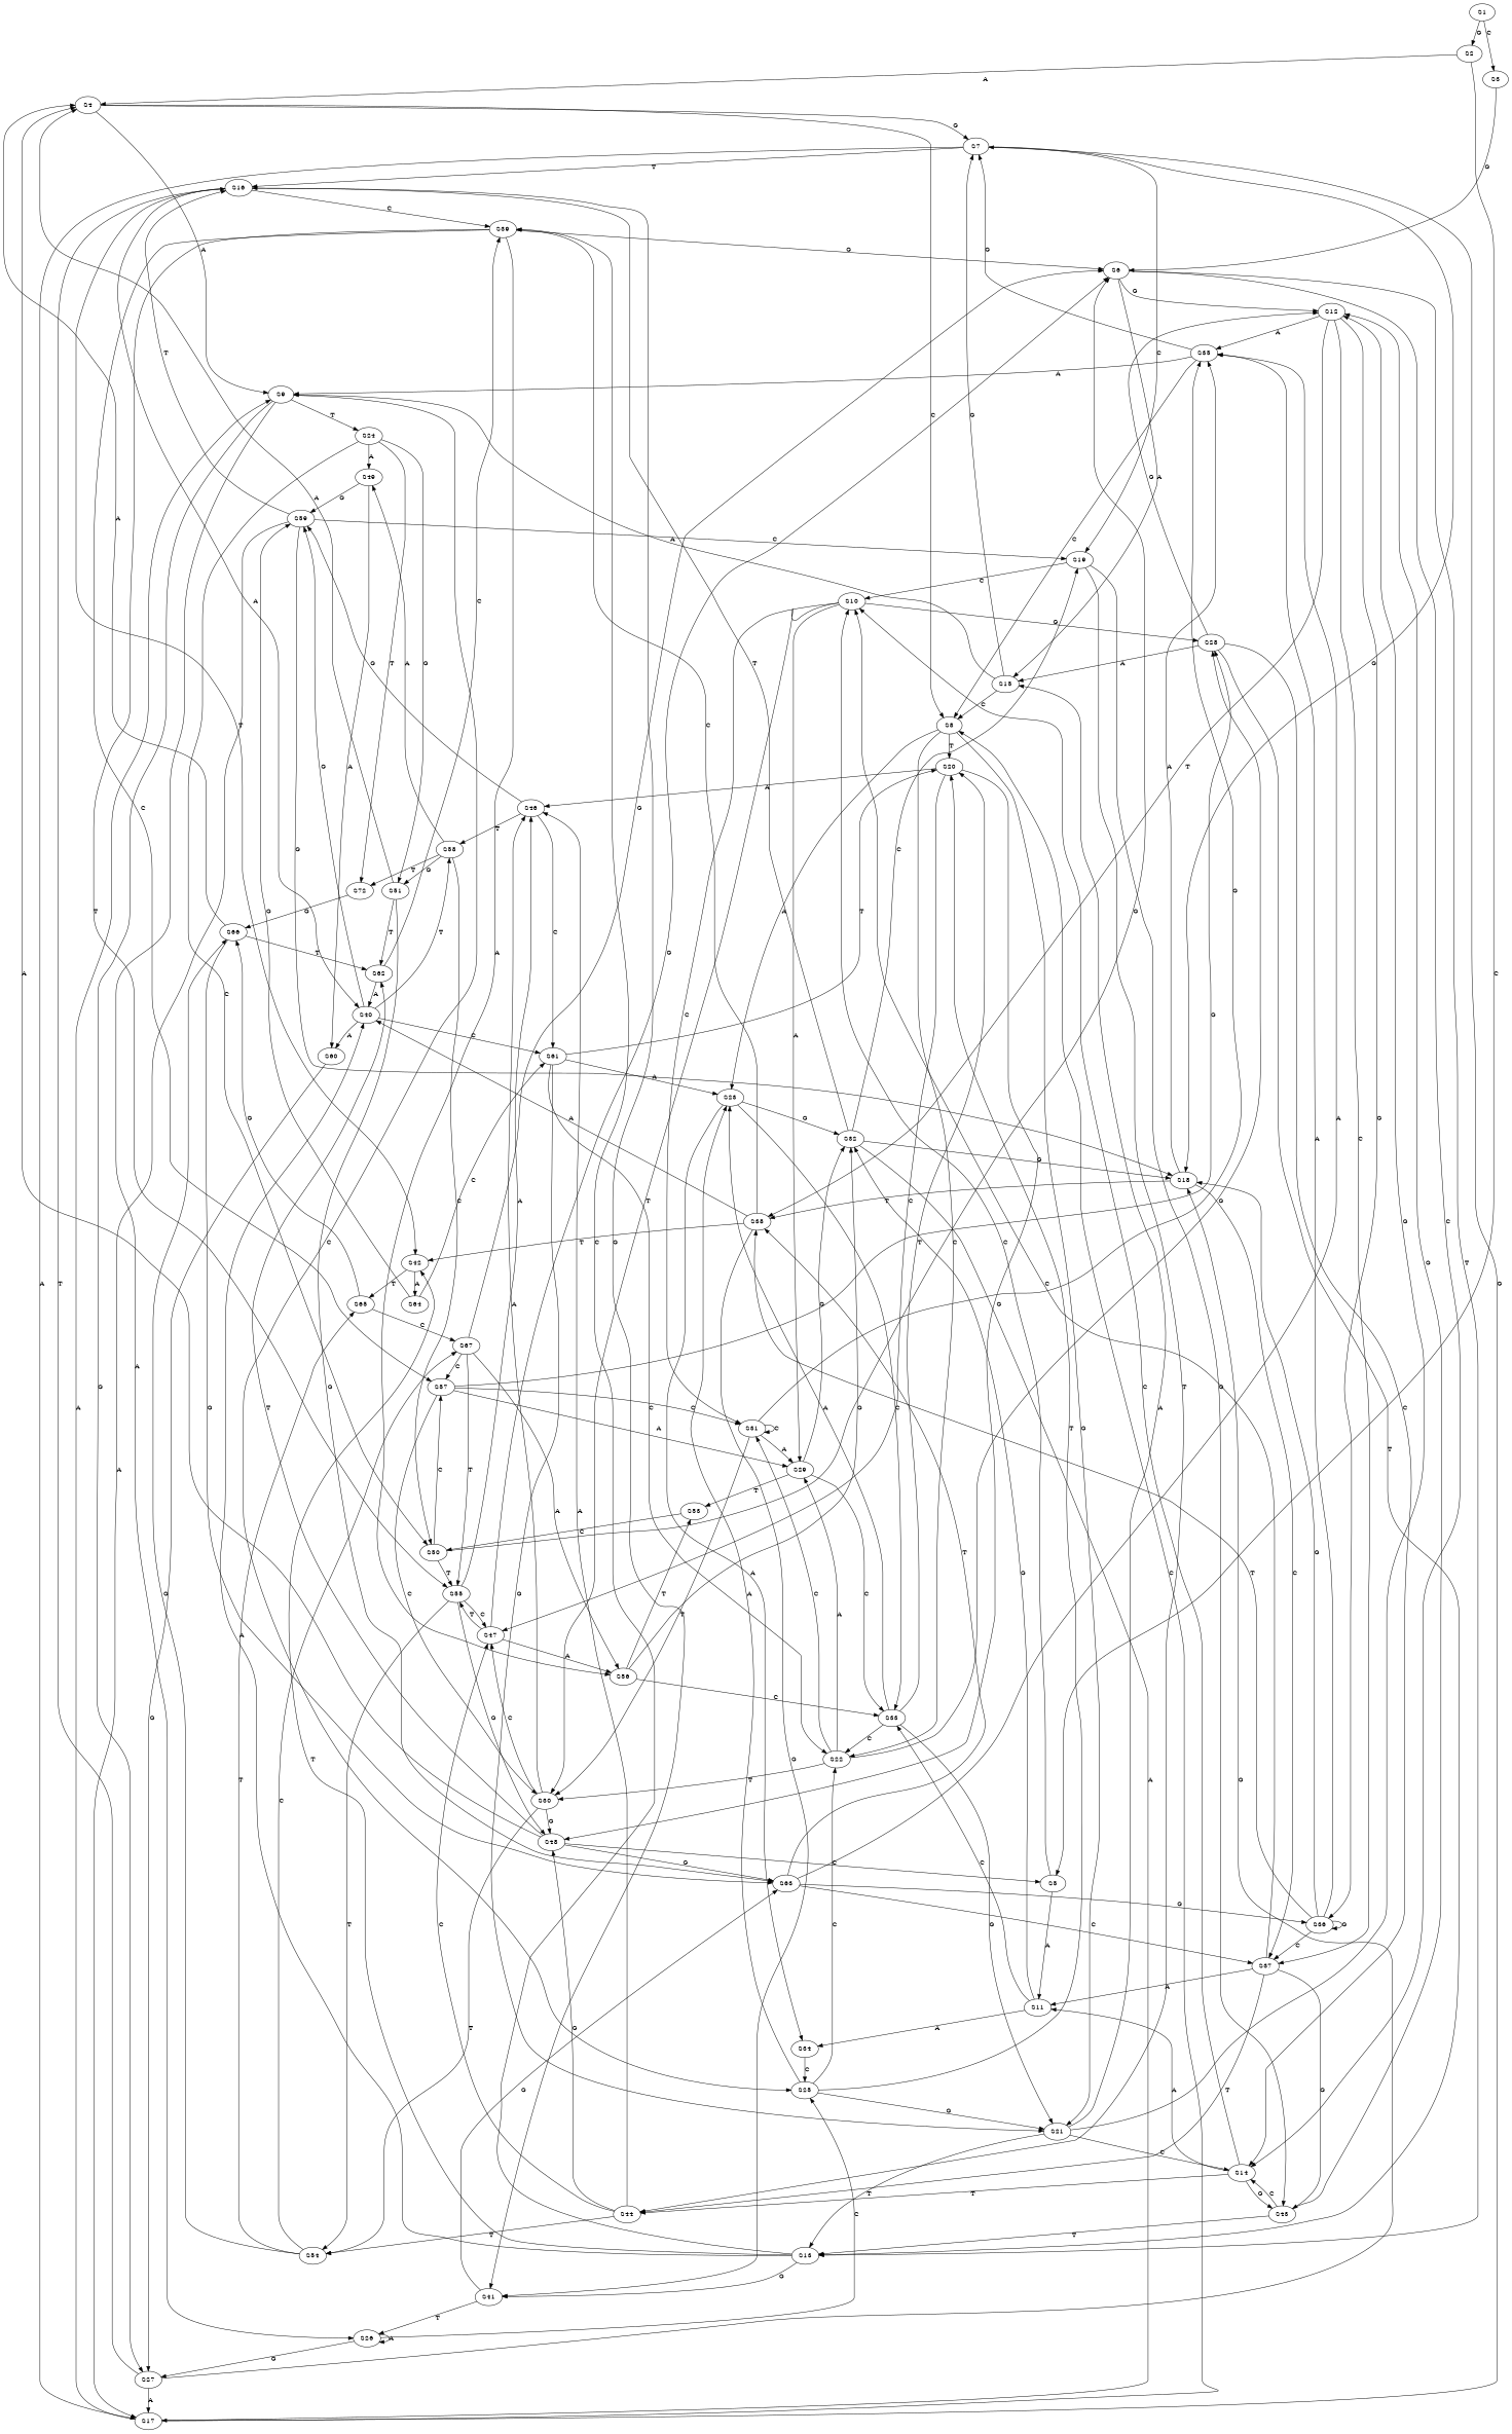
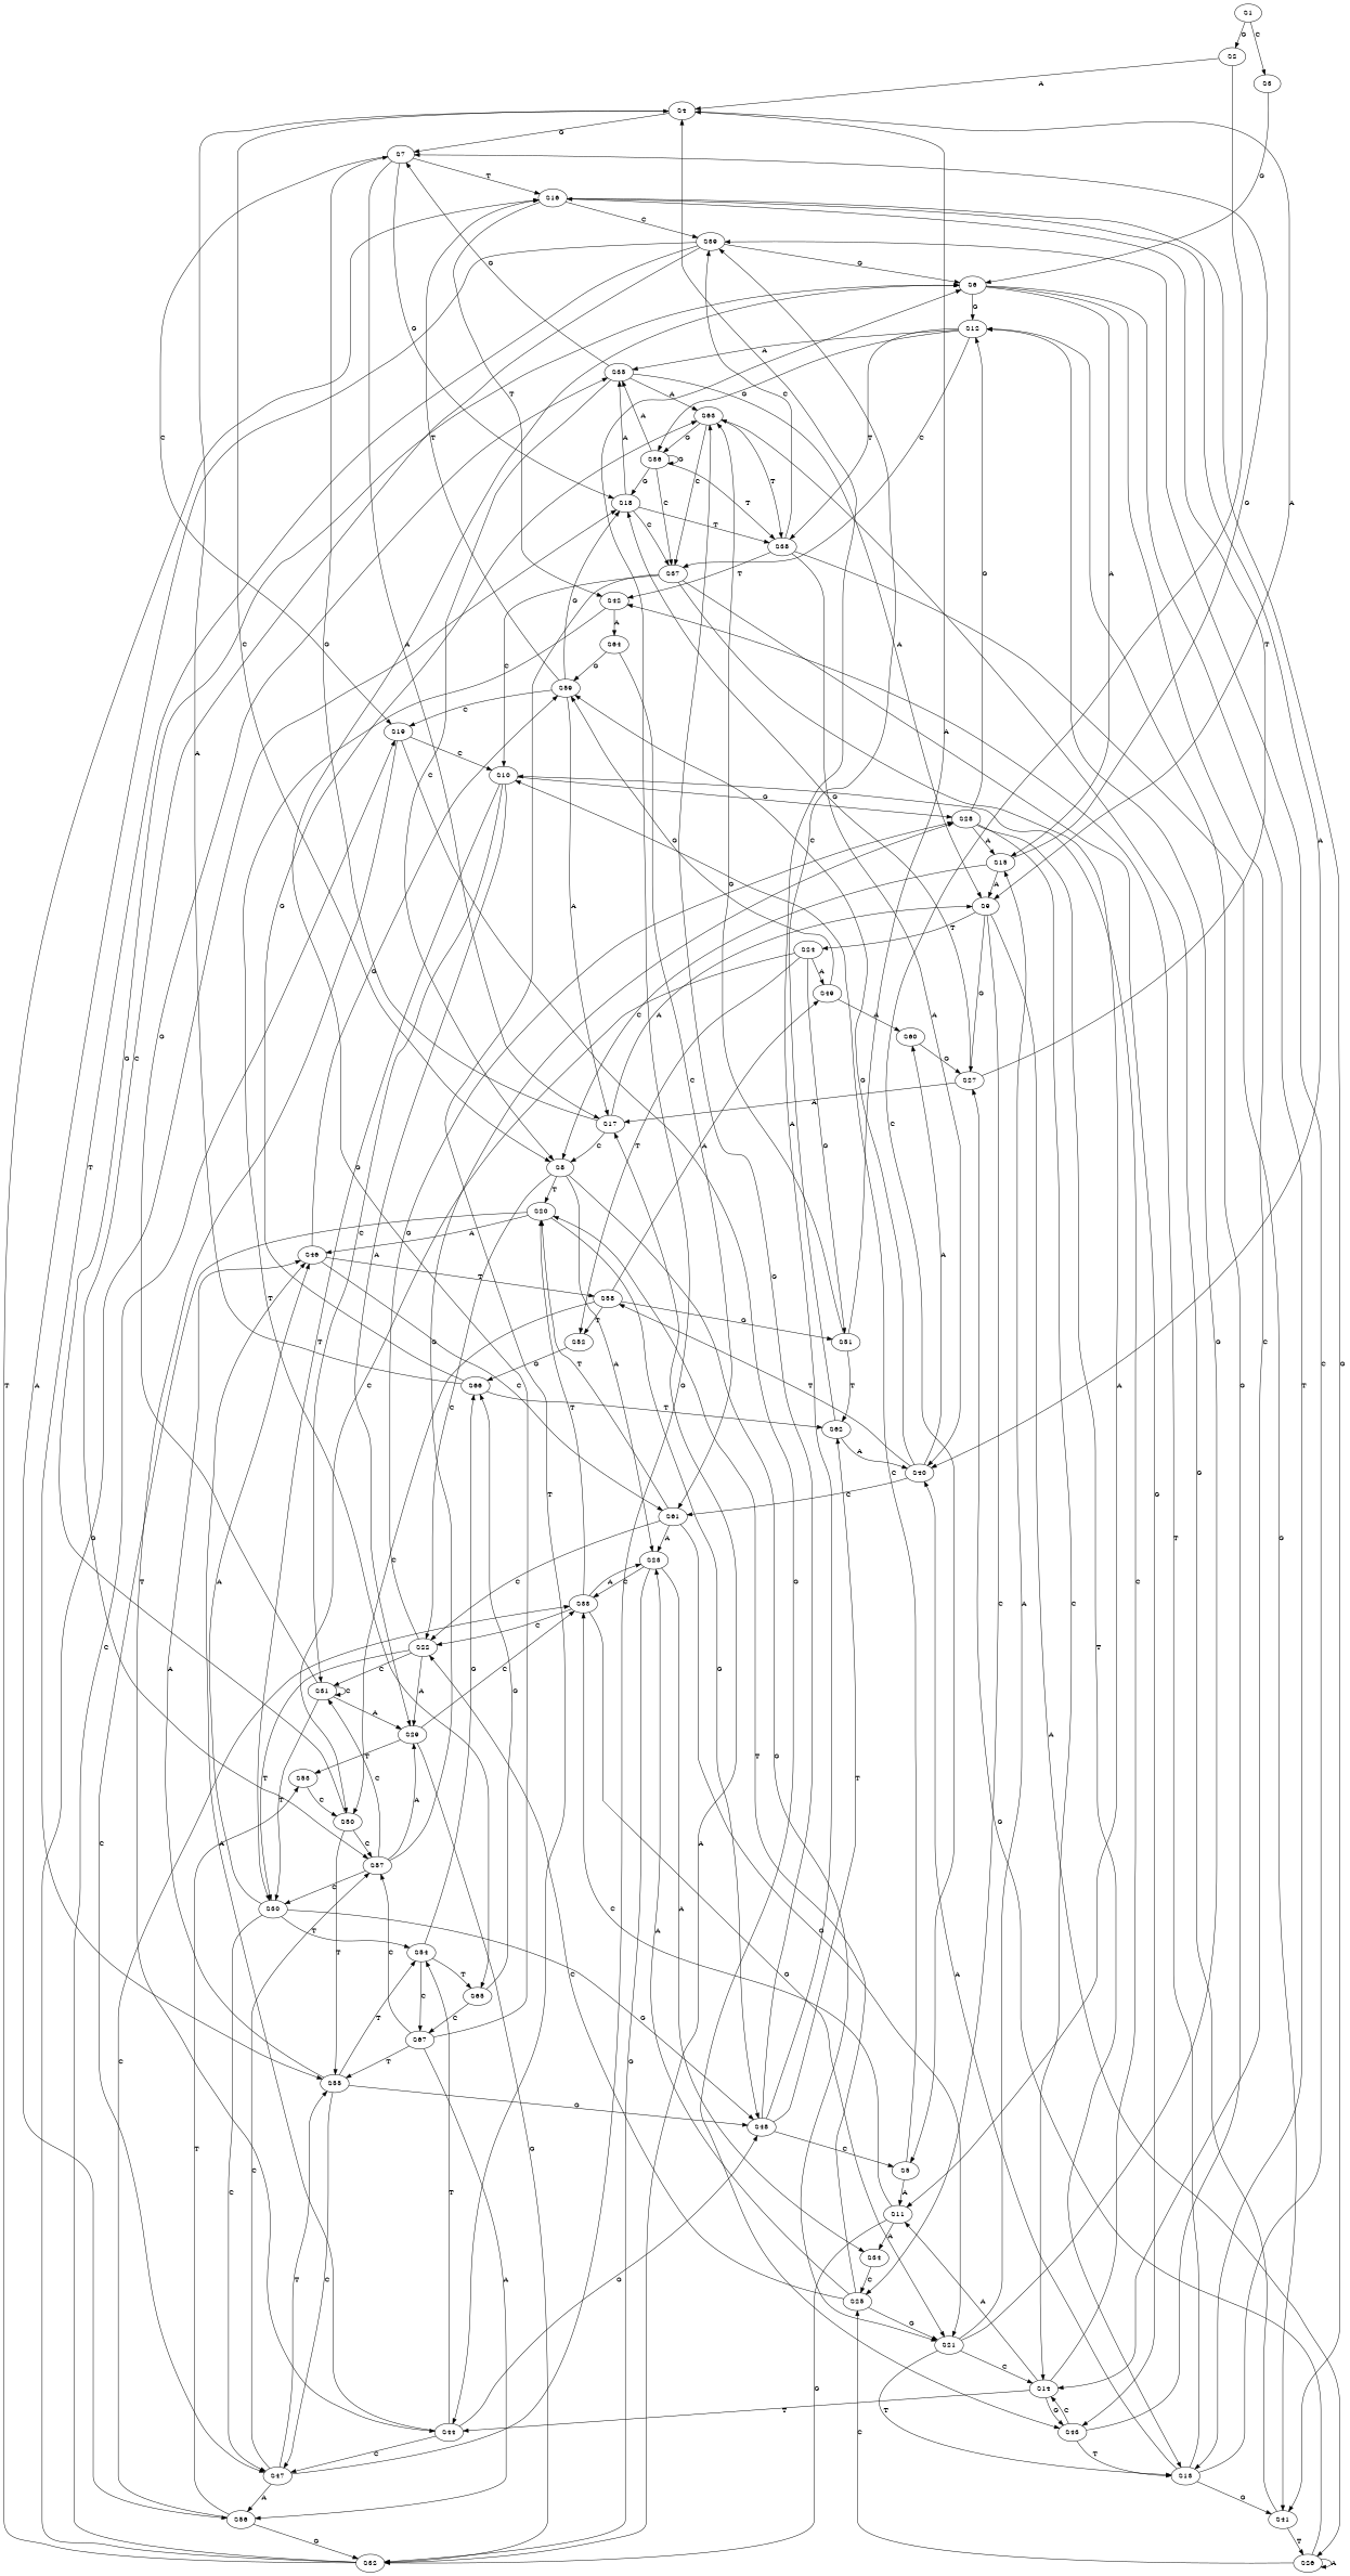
  strict digraph {
    S1
    S2
    S3
    S4
    S5
    S6
    S7
    S8
    S9
    S10
    S11
    S12
    S13
    S14
    S15
    S16
    S17
    S18
    S19
    S20
    S21
    S22
    S23
    S24
    S25
    S26
    S27
    S28
    S29
    S30
    S31
    S32
    S33
    S34
    S35
    S36
    S37
    S38
    S39
    S40
    S41
    S42
    S43
    S44
    S46
    S47
    S48
    S49
    S50
    S51
-   S52 [label=S72]
+   S52
    S53
    S54
    S55
    S56
    S57
    S58
    S59
    S60
    S61
    S63
    S64
    S65
    S62
    S66
    S67
    S1 -> S2 [label=G]
    S1 -> S3 [label=C]
    S2 -> S4 [label=A]
    S2 -> S5 [label=C]
    S3 -> S6 [label=G]
    S4 -> S7 [label=G]
    S4 -> S8 [label=C]
    S4 -> S9 [label=A]
    S5 -> S10 [label=C]
    S5 -> S11 [label=A]
    S6 -> S12 [label=G]
    S6 -> S13 [label=T]
    S6 -> S14 [label=C]
    S6 -> S15 [label=A]
    S7 -> S16 [label=T]
    S7 -> S17 [label=A]
    S7 -> S18 [label=G]
    S7 -> S19 [label=C]
    S8 -> S20 [label=T]
    S8 -> S21 [label=G]
    S8 -> S22 [label=C]
    S8 -> S23 [label=A]
    S9 -> S24 [label=T]
    S9 -> S25 [label=C]
    S9 -> S26 [label=A]
    S9 -> S27 [label=G]
    S10 -> S28 [label=G]
    S10 -> S29 [label=A]
    S10 -> S30 [label=T]
    S10 -> S31 [label=C]
    S11 -> S32 [label=G]
    S11 -> S33 [label=C]
    S11 -> S34 [label=A]
    S12 -> S35 [label=A]
    S12 -> S36 [label=G]
    S12 -> S37 [label=C]
    S12 -> S38 [label=T]
    S13 -> S39 [label=C]
    S13 -> S40 [label=A]
    S13 -> S41 [label=G]
    S13 -> S42 [label=T]
    S14 -> S10 [label=C]
    S14 -> S11 [label=A]
    S14 -> S43 [label=G]
    S14 -> S44 [label=T]
    S15 -> S7 [label=G]
    S15 -> S8 [label=C]
    S15 -> S9 [label=A]
    S16 -> S39 [label=C]
    S16 -> S40 [label=A]
    S16 -> S41 [label=G]
    S16 -> S42 [label=T]
    S17 -> S7 [label=G]
    S17 -> S8 [label=C]
    S17 -> S9 [label=A]
    S18 -> S35 [label=A]
    S18 -> S37 [label=C]
    S18 -> S38 [label=T]
    S19 -> S10 [label=C]
    S19 -> S43 [label=G]
    S19 -> S44 [label=T]
    S20 -> S46 [label=A]
    S20 -> S47 [label=C]
    S20 -> S48 [label=G]
    S21 -> S12 [label=G]
    S21 -> S13 [label=T]
    S21 -> S14 [label=C]
    S21 -> S15 [label=A]
    S22 -> S28 [label=G]
    S22 -> S29 [label=A]
    S22 -> S30 [label=T]
    S22 -> S31 [label=C]
    S23 -> S32 [label=G]
    S23 -> S33 [label=C]
    S23 -> S34 [label=A]
    S24 -> S49 [label=A]
    S24 -> S50 [label=C]
    S24 -> S51 [label=G]
    S24 -> S52 [label=T]
    S25 -> S20 [label=T]
    S25 -> S21 [label=G]
    S25 -> S22 [label=C]
    S25 -> S23 [label=A]
    S26 -> S25 [label=C]
    S26 -> S26 [label=A]
    S26 -> S27 [label=G]
    S27 -> S16 [label=T]
    S27 -> S17 [label=A]
    S27 -> S18 [label=G]
    S28 -> S12 [label=G]
    S28 -> S13 [label=T]
    S28 -> S14 [label=C]
    S28 -> S15 [label=A]
    S29 -> S32 [label=G]
    S29 -> S33 [label=C]
    S29 -> S53 [label=T]
    S30 -> S46 [label=A]
    S30 -> S47 [label=C]
    S30 -> S48 [label=G]
    S30 -> S54 [label=T]
    S31 -> S29 [label=A]
    S31 -> S30 [label=T]
    S31 -> S31 [label=C]
    S31 -> S35 [label=G]
    S32 -> S16 [label=T]
    S32 -> S17 [label=A]
    S32 -> S18 [label=G]
    S32 -> S19 [label=C]
    S33 -> S20 [label=T]
    S33 -> S21 [label=G]
    S33 -> S22 [label=C]
    S33 -> S23 [label=A]
    S34 -> S25 [label=C]
    S35 -> S7 [label=G]
    S35 -> S8 [label=C]
    S35 -> S9 [label=A]
    S36 -> S18 [label=G]
    S36 -> S35 [label=A]
    S36 -> S36 [label=G]
    S36 -> S37 [label=C]
    S36 -> S38 [label=T]
    S37 -> S10 [label=C]
    S37 -> S11 [label=A]
    S37 -> S43 [label=G]
    S37 -> S44 [label=T]
    S38 -> S39 [label=C]
    S38 -> S40 [label=A]
    S38 -> S41 [label=G]
    S38 -> S42 [label=T]
    S39 -> S6 [label=G]
    S39 -> S55 [label=T]
    S39 -> S56 [label=A]
    S39 -> S57 [label=C]
    S40 -> S58 [label=T]
    S40 -> S59 [label=G]
    S40 -> S60 [label=A]
    S40 -> S61 [label=C]
    S41 -> S26 [label=T]
    S41 -> S63 [label=G]
    S42 -> S64 [label=A]
    S42 -> S65 [label=T]
    S43 -> S12 [label=G]
    S43 -> S13 [label=T]
    S43 -> S14 [label=C]
    S44 -> S46 [label=A]
    S44 -> S47 [label=C]
    S44 -> S48 [label=G]
    S44 -> S54 [label=T]
    S46 -> S58 [label=T]
    S46 -> S59 [label=G]
    S46 -> S61 [label=C]
    S47 -> S6 [label=G]
    S47 -> S55 [label=T]
    S47 -> S56 [label=A]
+   S47 -> S57 [label=C]
    S48 -> S4 [label=A]
    S48 -> S5 [label=C]
    S48 -> S63 [label=G]
    S48 -> S62 [label=T]
    S49 -> S59 [label=G]
    S49 -> S60 [label=A]
    S50 -> S6 [label=G]
    S50 -> S55 [label=T]
    S50 -> S57 [label=C]
    S51 -> S4 [label=A]
    S51 -> S63 [label=G]
    S51 -> S62 [label=T]
    S52 -> S66 [label=G]
    S53 -> S50 [label=C]
    S54 -> S65 [label=T]
    S54 -> S66 [label=G]
    S54 -> S67 [label=C]
    S55 -> S46 [label=A]
    S55 -> S47 [label=C]
    S55 -> S48 [label=G]
    S55 -> S54 [label=T]
    S56 -> S32 [label=G]
    S56 -> S33 [label=C]
    S56 -> S53 [label=T]
    S57 -> S28 [label=G]
    S57 -> S29 [label=A]
    S57 -> S30 [label=C]
    S57 -> S31 [label=C]
    S58 -> S49 [label=A]
    S58 -> S50 [label=C]
    S58 -> S51 [label=G]
    S58 -> S52 [label=T]
    S59 -> S16 [label=T]
    S59 -> S17 [label=A]
    S59 -> S18 [label=G]
    S59 -> S19 [label=C]
    S60 -> S27 [label=G]
    S61 -> S20 [label=T]
    S61 -> S21 [label=G]
    S61 -> S22 [label=C]
    S61 -> S23 [label=A]
-   S63 -> S35 [label=A]
+   S35 -> S63 [label=A]
    S63 -> S36 [label=G]
    S63 -> S37 [label=C]
    S63 -> S38 [label=T]
    S64 -> S59 [label=G]
    S64 -> S61 [label=C]
    S65 -> S66 [label=G]
    S65 -> S67 [label=C]
    S62 -> S39 [label=C]
    S62 -> S40 [label=A]
    S66 -> S4 [label=A]
    S66 -> S63 [label=G]
    S66 -> S62 [label=T]
    S67 -> S6 [label=G]
    S67 -> S55 [label=T]
    S67 -> S56 [label=A]
    S67 -> S57 [label=C]
  }
